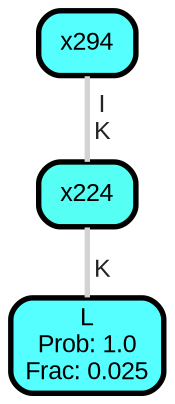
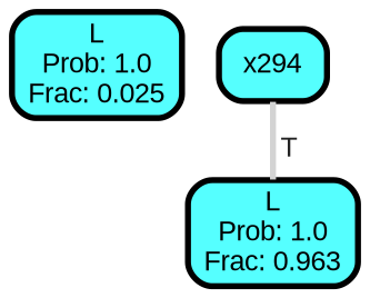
  graph {
    fontname="Liberation Sans"
    ranksep="0 equally"
    splines=straight
    node [color=black fillcolor="#55ffff" fontcolor=black fontname="Liberation Sans" penwidth=3 shape=box style="filled, rounded"]
    edge [color=lightgray fontcolor=grey14 fontname="Liberation Sans" fontweight=bold penwidth=3]
    n1 [label="L\nProb: 1.0\nFrac: 0.025"]
-   n2 [fillcolor="#55fff3" label=x224]
    n3 [fillcolor="#55fffe" label=x294]
+   n4 [label="L\nProb: 1.0\nFrac: 0.963"]
    subgraph sub_1 {
      rank=same
    }
-   n2 -- n1 [label=" K"]
-   n3 -- n2 [label=" I\n K"]
+   n3 -- n4 [label=" T"]
  }
